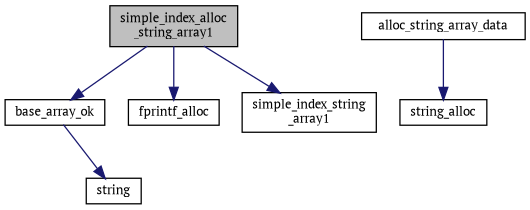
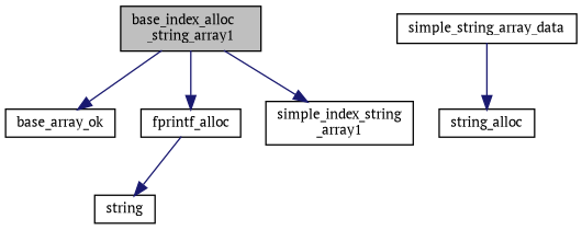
  digraph {
    fontname="PT Serif"
    rankdir=TB
    node [color=black fillcolor=white fontname="PT Serif" fontsize=10 shape=record style=filled]
    edge [color=midnightblue fontname="PT Serif" fontsize=10 labelfontname=Helvetica labelfontsize=10 style=solid]
-   n1 [fillcolor=grey75 fontcolor=black height=0.2 label="simple_index_alloc\l_string_array1" width=0.4]
+   n1 [fillcolor=grey75 fontcolor=black height=0.2 label="base_index_alloc\l_string_array1" width=0.4]
    n2 [height=0.2 label=base_array_ok width=0.4]
    n3 [height=0.2 label=fprintf_alloc width=0.4]
    n4 [height=0.2 label="simple_index_string\l_array1" width=0.4]
    n5 [height=0.2 label=string width=0.4]
-   n6 [height=0.2 label=alloc_string_array_data width=0.4]
+   n6 [height=0.2 label=simple_string_array_data width=0.4]
    n7 [height=0.2 label=string_alloc width=0.4]
    n1 -> n2
    n1 -> n3
    n1 -> n4
-   n2 -> n5
+   n3 -> n5
    n6 -> n7
  }
